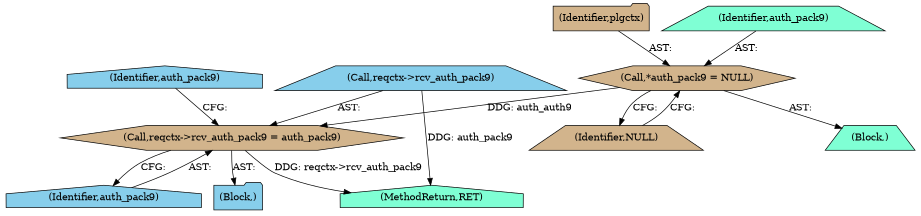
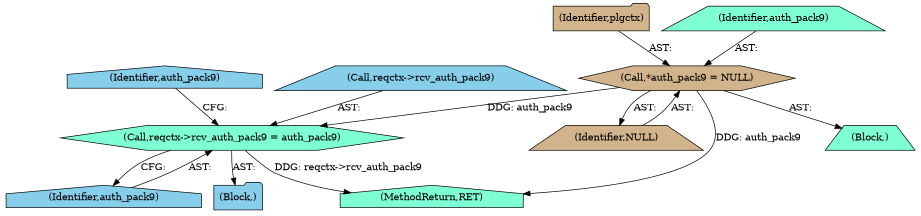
  digraph {
    node [fillcolor=aquamarine shape=trapezium style=filled]
    n1 [fillcolor=tan label="(Call,*auth_pack9 = NULL)" shape=hexagon]
-   n2 [fillcolor=tan label="(Call,reqctx->rcv_auth_pack9 = auth_pack9)" shape=hexagon]
+   n2 [label="(Call,reqctx->rcv_auth_pack9 = auth_pack9)" shape=hexagon]
    n3 [label="(Block,)"]
    n4 [fillcolor=tan label="(Identifier,NULL)"]
    n5 [label="(MethodReturn,RET)" shape=house]
    n6 [fillcolor=skyblue label="(Identifier,auth_pack9)" shape=house]
    n7 [fillcolor=skyblue label="(Block,)" shape=folder]
    n8 [fillcolor=tan label="(Identifier,plgctx)" shape=folder]
    n9 [fillcolor=skyblue label="(Call,reqctx->rcv_auth_pack9)"]
    n10 [label="(Identifier,auth_pack9)"]
    n11 [fillcolor=skyblue label="(Identifier,auth_pack9)" shape=house]
-   n1 -> n2 [label="DDG: auth_auth9"]
+   n1 -> n2 [label="DDG: auth_pack9"]
    n1 -> n3 [label="AST: "]
-   n1 -> n4 [label="CFG: "]
-   n9 -> n5 [label="DDG: auth_pack9"]
+   n1 -> n4 [label="AST: "]
+   n1 -> n5 [label="DDG: auth_pack9"]
    n2 -> n5 [label="DDG: reqctx->rcv_auth_pack9"]
    n2 -> n6 [label="CFG: "]
    n2 -> n7 [label="AST: "]
-   n4 -> n1 [label="CFG: "]
+   n4 -> n1 [label="AST: "]
    n6 -> n2 [label="AST: "]
    n8 -> n1 [label="AST: "]
    n9 -> n2 [label="AST: "]
    n10 -> n1 [label="AST: "]
    n11 -> n2 [label="CFG: "]
  }
